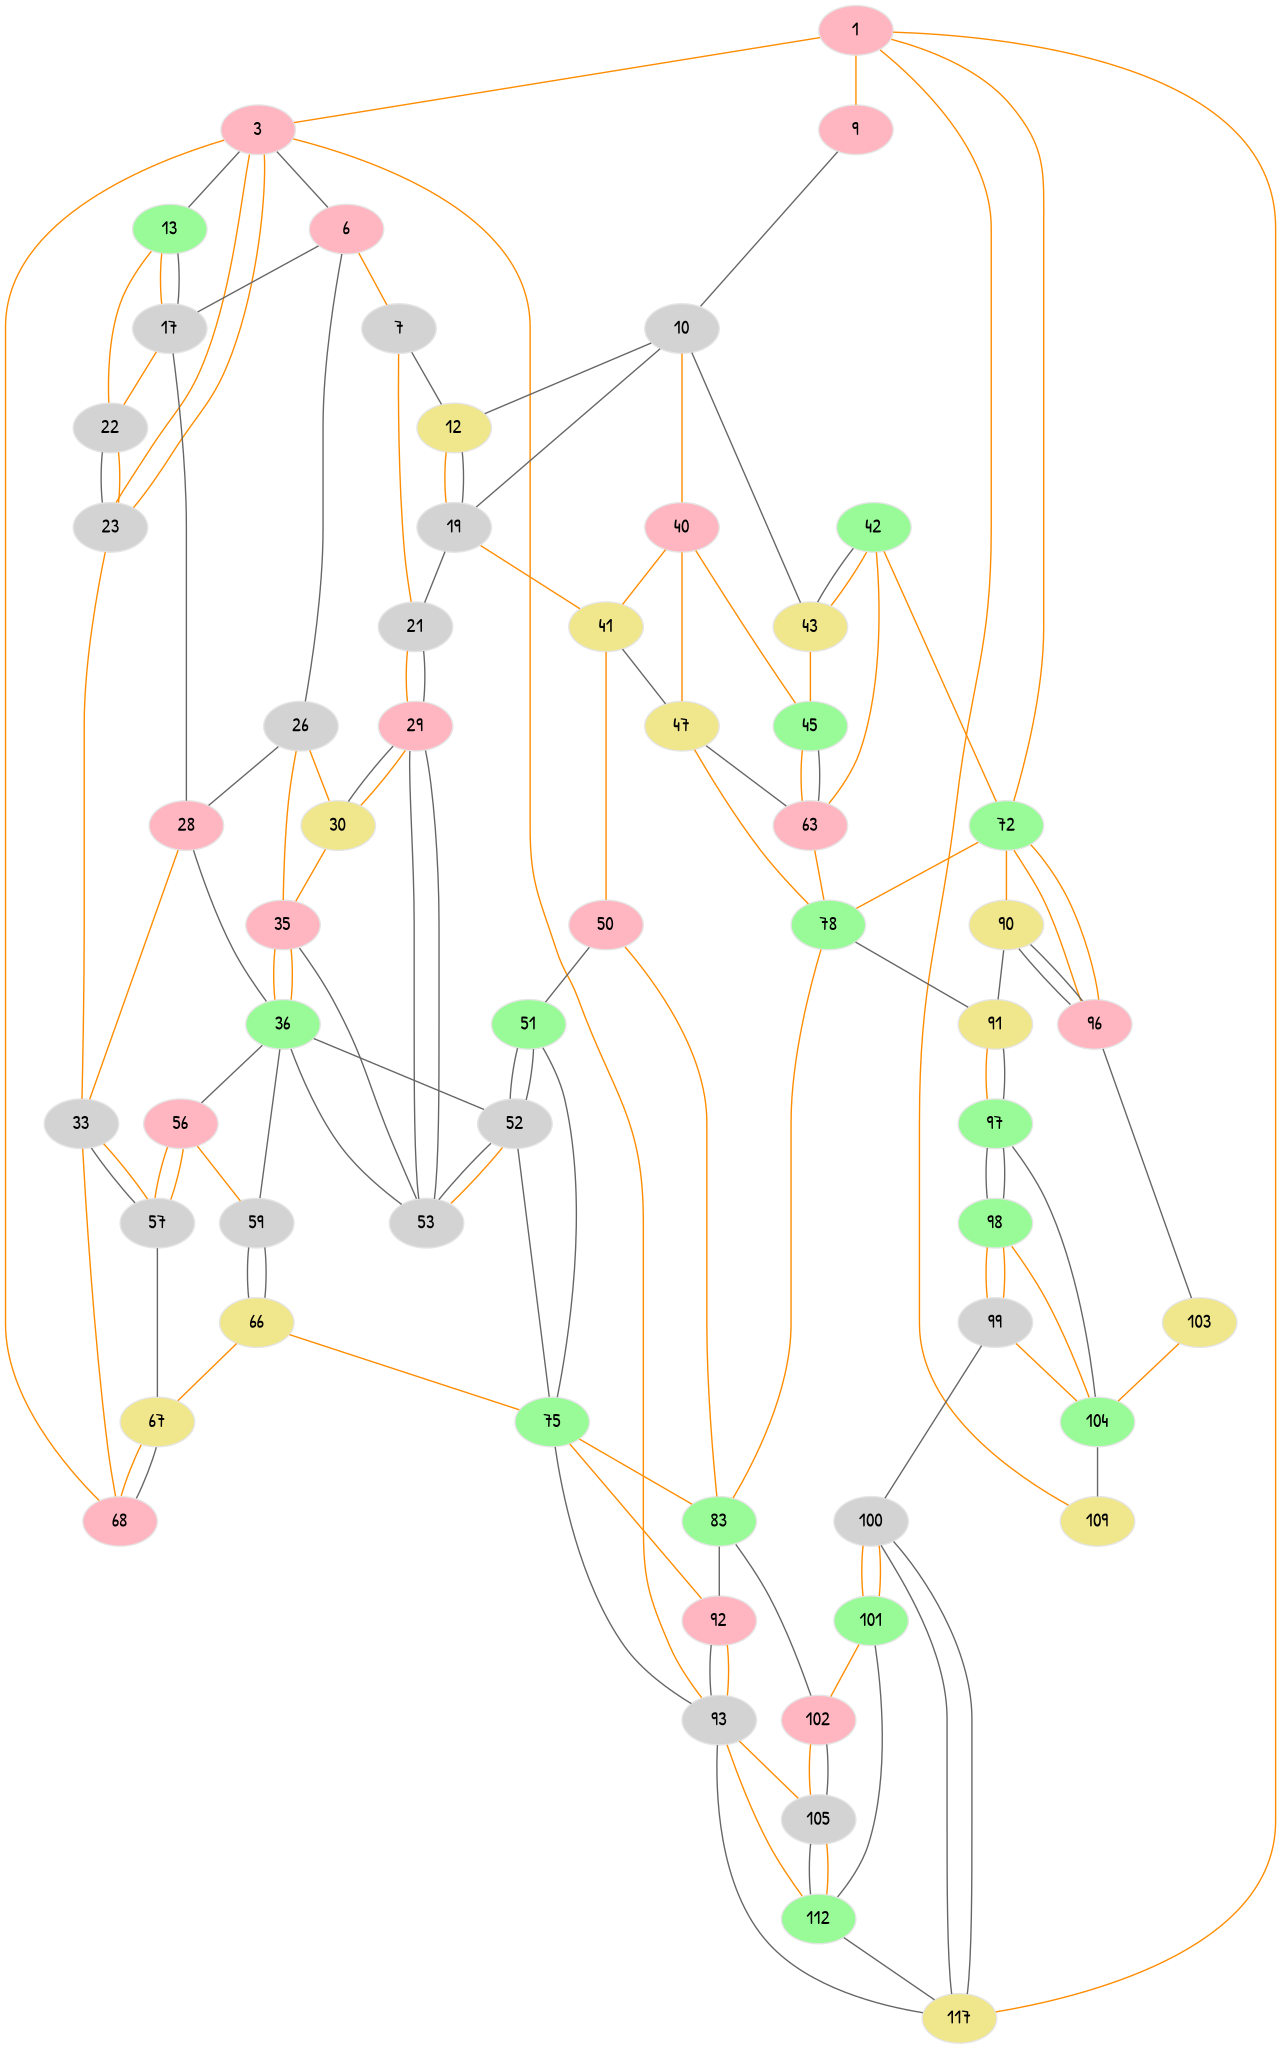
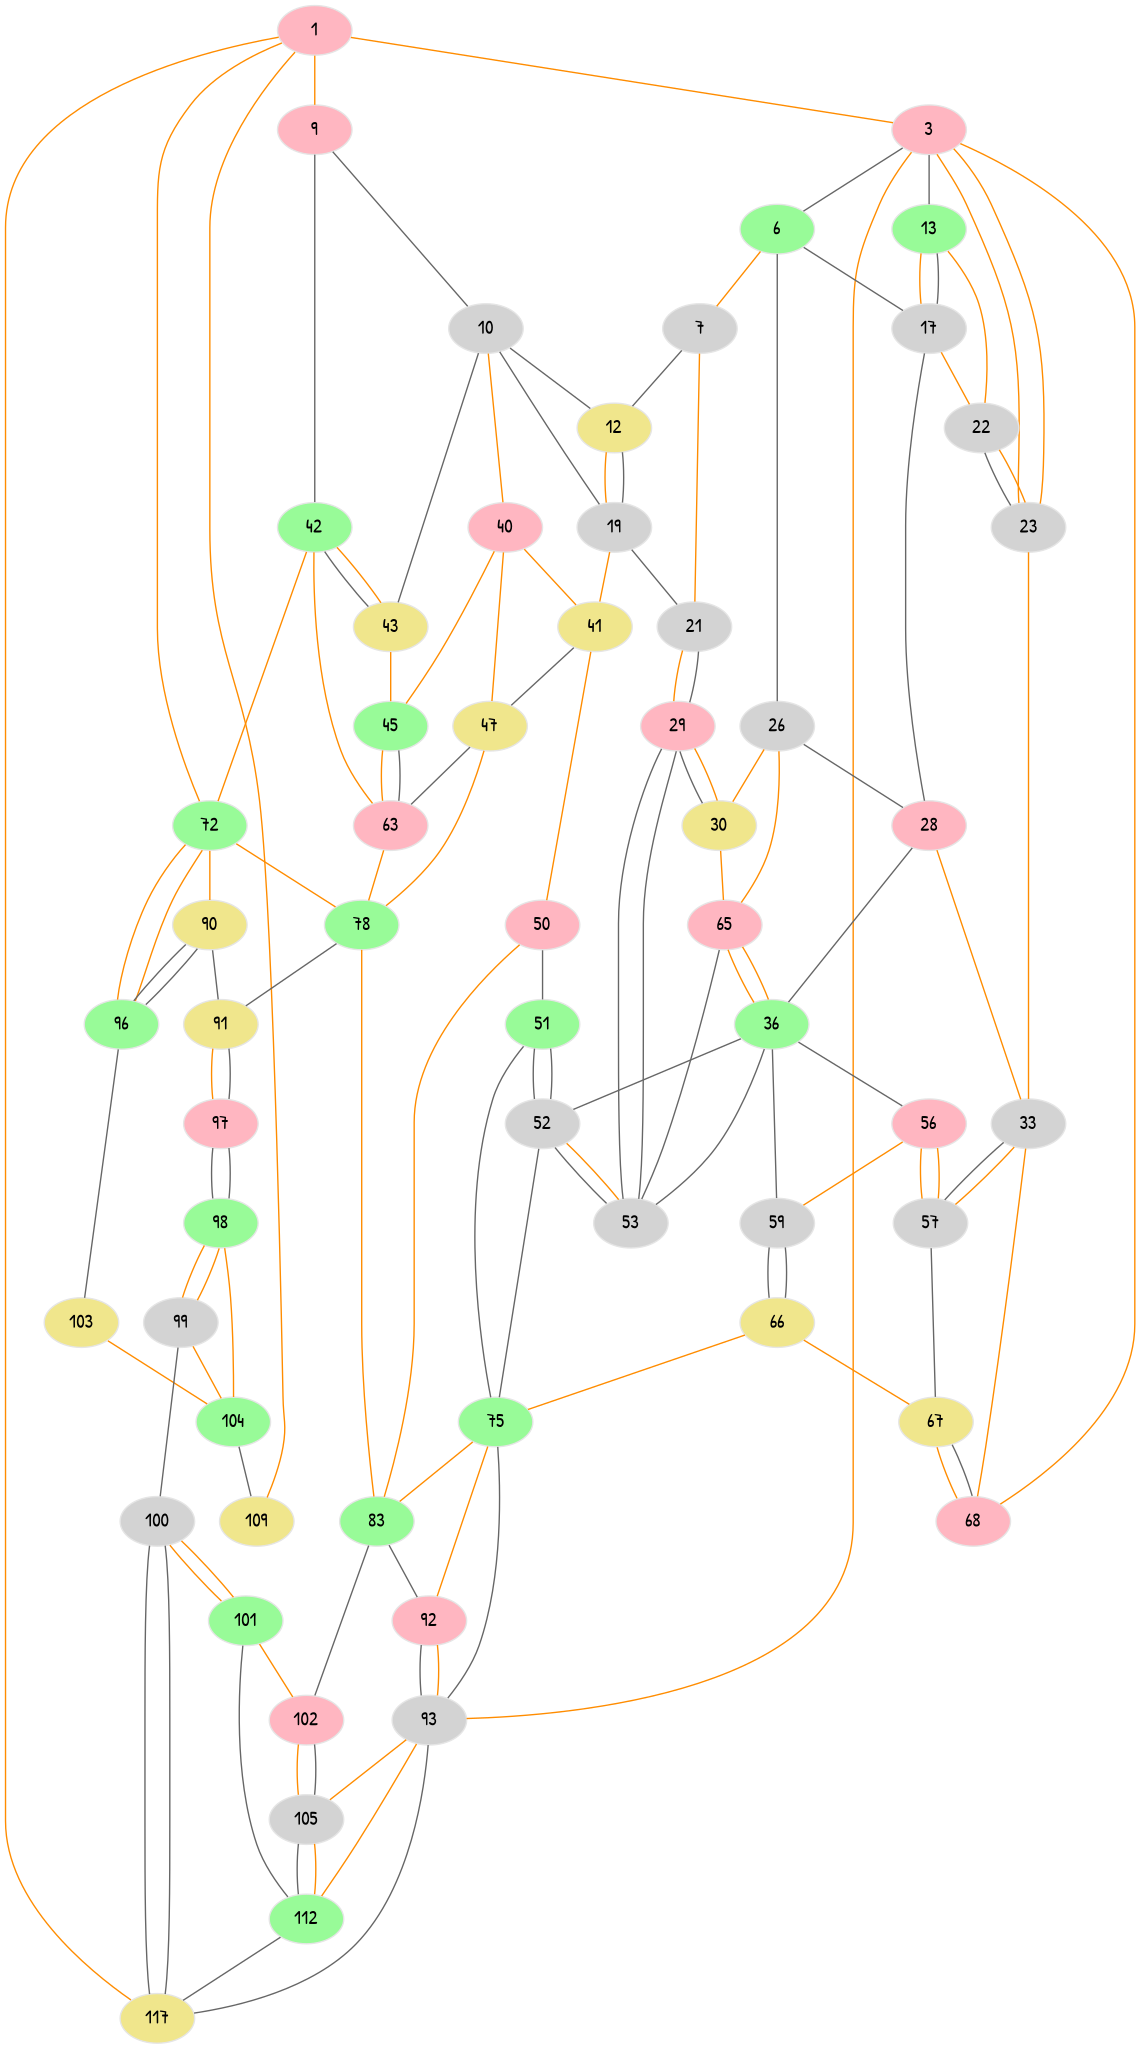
  graph {
    fontname="Patrick Hand"
    node [color=gray90 fillcolor=lightgrey fontname="Patrick Hand" style=filled]
    edge [color=darkorange fontname="Patrick Hand"]
    1 [fillcolor=lightpink super="+2"]
    3 [fillcolor=lightpink super="+81+4"]
    9 [fillcolor=lightpink super="+25"]
    72 [fillcolor=palegreen super="+73"]
    109 [fillcolor=khaki]
    117 [fillcolor=khaki super="+118"]
-   6 [fillcolor=lightpink super="+15"]
+   6 [fillcolor=palegreen super="+15"]
    13 [fillcolor=palegreen super="+14"]
    23
    68 [fillcolor=lightpink super="+80"]
    93 [super="+106+94"]
    10 [super="+39+11"]
    42 [fillcolor=palegreen super="+69"]
    78 [fillcolor=palegreen super="+79+86"]
    90 [fillcolor=khaki]
-   96 [fillcolor=lightpink]
+   96 [fillcolor=palegreen]
    7 [super="+8+18"]
    17 [super="+24"]
    26 [super="+27"]
    22
    33 [super="+34"]
    105
    112 [fillcolor=palegreen super="+115"]
    12 [fillcolor=khaki]
    21
    28 [fillcolor=lightpink super="+31"]
    30 [fillcolor=khaki]
-   35 [fillcolor=lightpink super="+44"]
+   35 [fillcolor=lightpink super="+44" label=65]
    19 [super="+20"]
    29 [fillcolor=lightpink]
    40 [fillcolor=lightpink super="+46"]
    43 [fillcolor=khaki]
    63 [fillcolor=lightpink super="+70"]
    41 [fillcolor=khaki super="+48"]
    45 [fillcolor=palegreen]
    47 [fillcolor=khaki super="+62"]
    36 [fillcolor=palegreen super="+37+55"]
    50 [fillcolor=lightpink]
    53 [super="+54"]
    57 [super="+65"]
    52 [super="+61"]
    56 [fillcolor=lightpink super="+60"]
    59
    67 [fillcolor=khaki]
    75 [fillcolor=palegreen super="+76+85"]
    66 [fillcolor=khaki]
    51 [fillcolor=palegreen]
    83 [fillcolor=palegreen super="+95+84"]
    91 [fillcolor=khaki]
    92 [fillcolor=lightpink]
    102 [fillcolor=lightpink]
    103 [fillcolor=khaki]
-   97 [fillcolor=palegreen]
+   97 [fillcolor=lightpink]
    98 [fillcolor=palegreen]
    104 [fillcolor=palegreen super="+107"]
    99
    100
    101 [fillcolor=palegreen]
    1 -- 3 [weight=2]
    1 -- 9 [weight=2]
    1 -- 72
    1 -- 109
    1 -- 117
    3 -- 6 [color=gray40]
    3 -- 13 [color=gray40 weight=2]
    3 -- 23
    3 -- 23
    3 -- 68
    3 -- 93
    9 -- 10 [color=gray40]
+   9 -- 42 [color=gray40]
    72 -- 78 [weight=2]
    72 -- 90
    72 -- 96
    72 -- 96
    6 -- 7 [weight=2]
    6 -- 17 [color=gray40]
    6 -- 26 [color=gray40]
    13 -- 17
    13 -- 17 [color=gray40]
    13 -- 22
    23 -- 33
    93 -- 117 [color=gray40]
    93 -- 105
    93 -- 112
    10 -- 12 [color=gray40]
    10 -- 19 [color=gray40]
    10 -- 40
    10 -- 43 [color=gray40]
    42 -- 72
    42 -- 43 [color=gray40]
    42 -- 43
    42 -- 63
    78 -- 83
    78 -- 91 [color=gray40]
    90 -- 96 [color=gray40]
    90 -- 96 [color=gray40]
    90 -- 91 [color=gray40]
    96 -- 103 [color=gray40]
    7 -- 12 [color=gray40]
    7 -- 21
    17 -- 22
    17 -- 28 [color=gray40]
    26 -- 28 [color=gray40]
    26 -- 30
    26 -- 35
    22 -- 23 [color=gray40]
    22 -- 23
    33 -- 68
    33 -- 57 [color=gray40]
    33 -- 57
    105 -- 112 [color=gray40]
    105 -- 112
    112 -- 117 [color=gray40]
    12 -- 19
    12 -- 19 [color=gray40]
    21 -- 29
    21 -- 29 [color=gray40]
    28 -- 33
    28 -- 36 [color=gray40]
    30 -- 35
    35 -- 36
    35 -- 36
    35 -- 53 [color=gray40]
    19 -- 21 [color=gray40]
    19 -- 41
    29 -- 30 [color=gray40]
    29 -- 30
    29 -- 53 [color=gray40]
    29 -- 53 [color=gray40]
    40 -- 41
    40 -- 45
    40 -- 47
    43 -- 45
    63 -- 78
    41 -- 47 [color=gray40 weight=2]
    41 -- 50
    45 -- 63
    45 -- 63 [color=gray40]
    47 -- 78
    47 -- 63 [color=gray40]
    36 -- 53 [color=gray40]
    36 -- 52 [color=gray40]
    36 -- 56 [color=gray40]
    36 -- 59 [color=gray40]
    50 -- 51 [color=gray40]
    50 -- 83
    57 -- 67 [color=gray40]
    52 -- 53 [color=gray40]
    52 -- 53
    52 -- 75 [color=gray40]
    56 -- 57 [weight=2]
    56 -- 57
    56 -- 59
    59 -- 66 [color=gray40]
    59 -- 66 [color=gray40]
    67 -- 68
    67 -- 68 [color=gray40]
    75 -- 93 [color=gray40]
    75 -- 83
    75 -- 92
    66 -- 67
    66 -- 75
    51 -- 52 [color=gray40]
    51 -- 52 [color=gray40]
    51 -- 75 [color=gray40]
    83 -- 92 [color=gray40]
    83 -- 102 [color=gray40]
    91 -- 97
    91 -- 97 [color=gray40]
    92 -- 93 [color=gray40]
    92 -- 93
    102 -- 105
    102 -- 105 [color=gray40]
    103 -- 104 [weight=2]
    97 -- 98 [color=gray40]
    97 -- 98 [color=gray40]
-   97 -- 104 [color=gray40]
    98 -- 104
    98 -- 99
    98 -- 99
    104 -- 109 [color=gray40 weight=2]
    99 -- 104
    99 -- 100 [color=gray40]
    100 -- 117 [color=gray40]
    100 -- 117 [color=gray40]
    100 -- 101
    100 -- 101
    101 -- 112 [color=gray40]
    101 -- 102
  }
